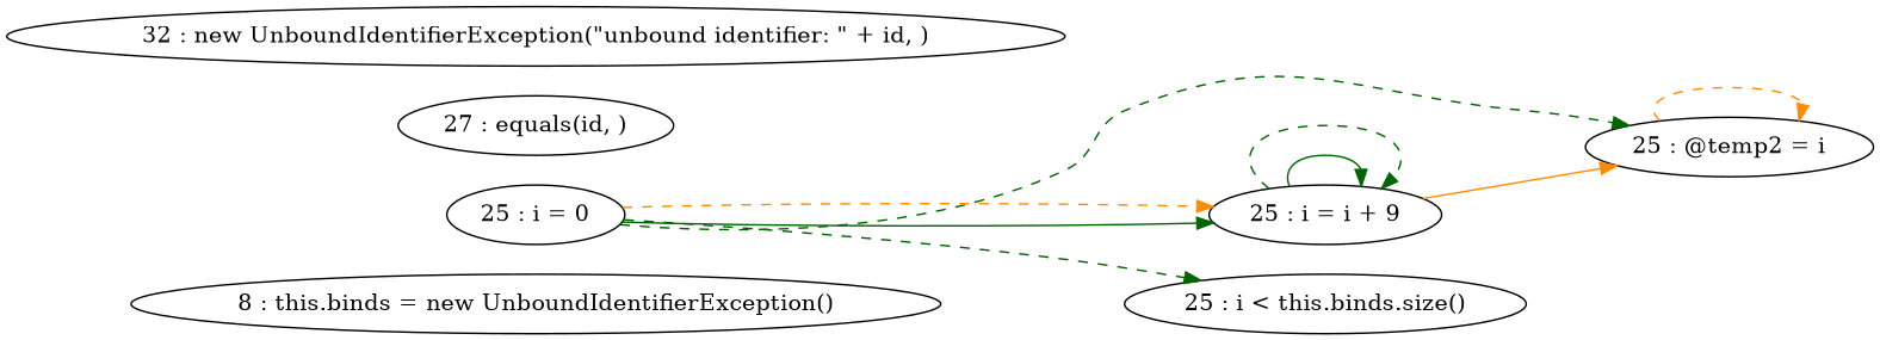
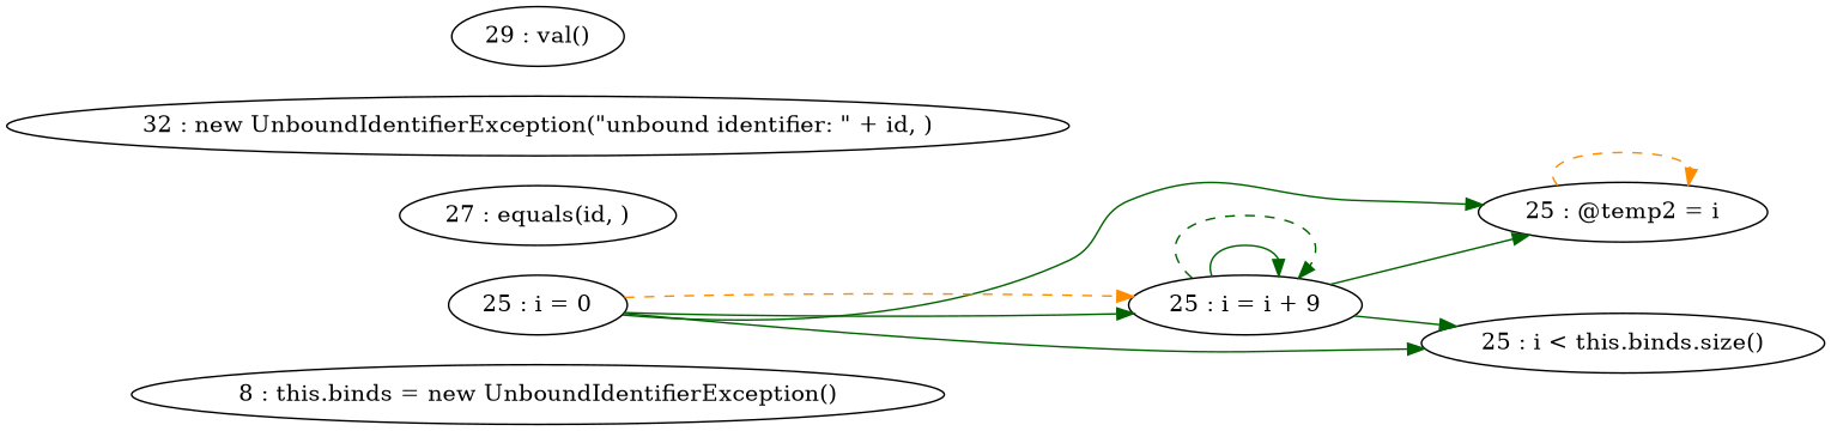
  digraph {
    rankdir=LR
    edge [color=darkgreen]
    n1 [label="8 : this.binds = new UnboundIdentifierException()"]
    "25 : i = 0"
    "25 : @temp2 = i"
    n4 [label="25 : i = i + 9"]
    "25 : i < this.binds.size()"
    "27 : equals(id, )"
    "32 : new UnboundIdentifierException(\"unbound identifier: \" + id, )"
-   "25 : i = 0" -> "25 : @temp2 = i" [style=dashed]
+   "29 : val()"
+   "25 : i = 0" -> "25 : @temp2 = i"
    "25 : i = 0" -> n4
    "25 : i = 0" -> n4 [color=darkorange style=dashed]
-   "25 : i = 0" -> "25 : i < this.binds.size()" [style=dashed]
+   "25 : i = 0" -> "25 : i < this.binds.size()"
    "25 : @temp2 = i" -> "25 : @temp2 = i" [color=darkorange style=dashed]
-   n4 -> "25 : @temp2 = i" [color=darkorange]
+   n4 -> "25 : @temp2 = i"
    n4 -> n4
    n4 -> n4 [style=dashed]
+   n4 -> "25 : i < this.binds.size()"
  }
